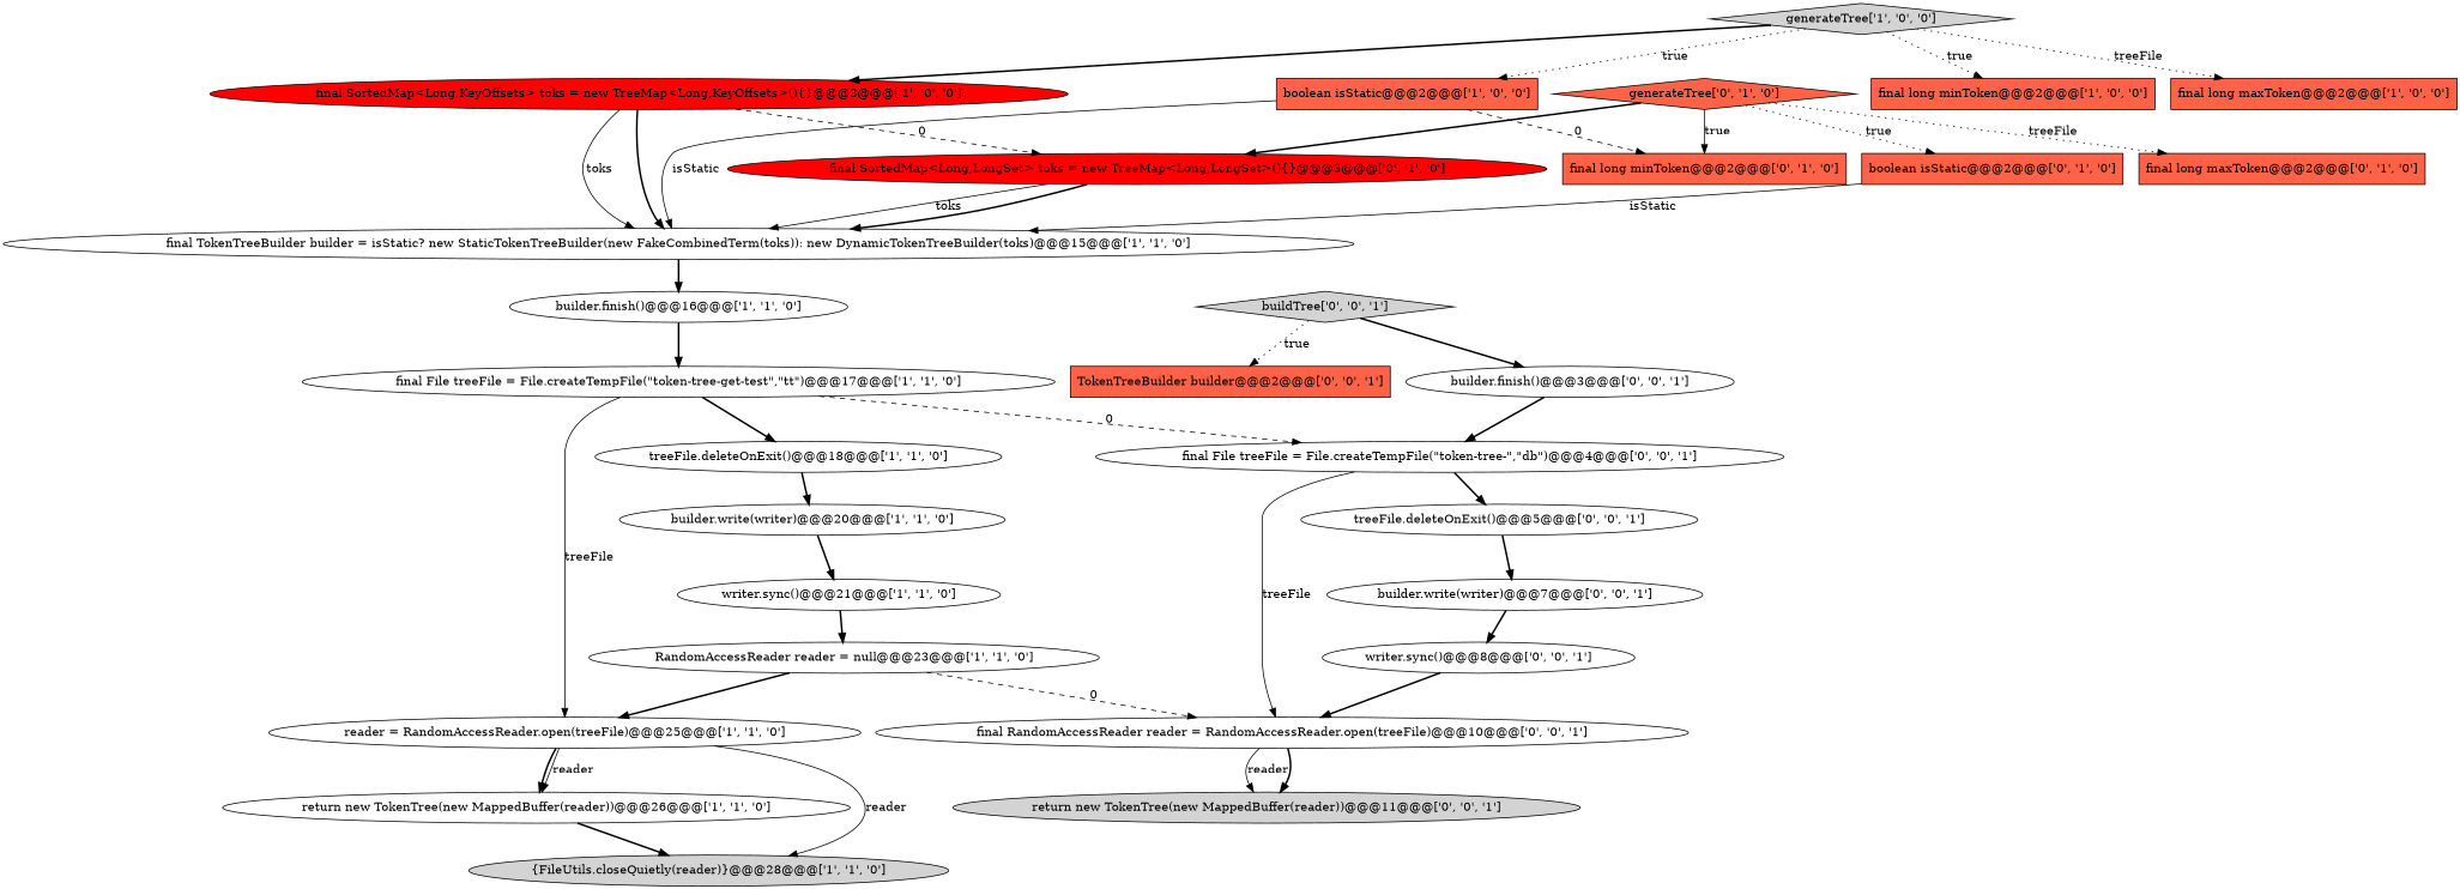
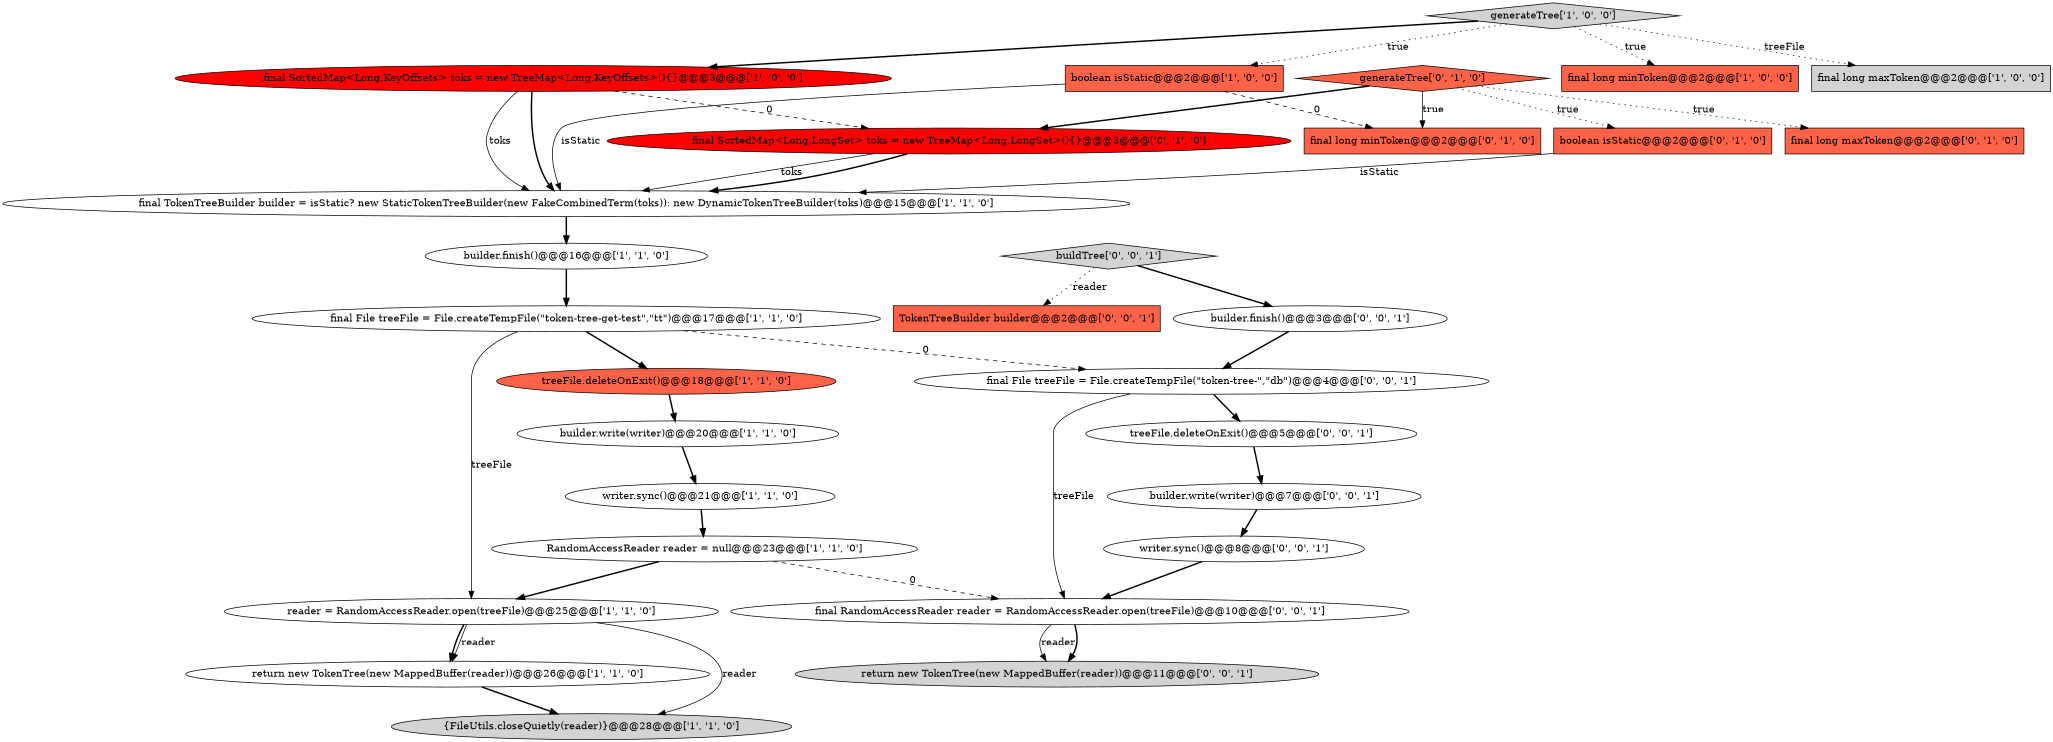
  digraph {
    node [fillcolor=white shape=ellipse style=filled]
    edge [style=bold]
    n1 [fillcolor=lightgray label="{FileUtils.closeQuietly(reader)}@@@28@@@['1', '1', '0']"]
    n2 [label="final File treeFile = File.createTempFile(\"token-tree-get-test\",\"tt\")@@@17@@@['1', '1', '0']"]
    n3 [label="reader = RandomAccessReader.open(treeFile)@@@25@@@['1', '1', '0']"]
    n4 [label="final File treeFile = File.createTempFile(\"token-tree-\",\"db\")@@@4@@@['0', '0', '1']"]
-   n5 [label="treeFile.deleteOnExit()@@@18@@@['1', '1', '0']"]
+   n5 [fillcolor=tomato label="treeFile.deleteOnExit()@@@18@@@['1', '1', '0']"]
    n6 [label="return new TokenTree(new MappedBuffer(reader))@@@26@@@['1', '1', '0']"]
    n7 [label="treeFile.deleteOnExit()@@@5@@@['0', '0', '1']"]
    n8 [label="final RandomAccessReader reader = RandomAccessReader.open(treeFile)@@@10@@@['0', '0', '1']"]
    n9 [label="builder.write(writer)@@@20@@@['1', '1', '0']"]
    n10 [fillcolor=tomato label="boolean isStatic@@@2@@@['1', '0', '0']" shape=box]
    n11 [fillcolor=tomato label="final long minToken@@@2@@@['0', '1', '0']" shape=box]
    n12 [label="final TokenTreeBuilder builder = isStatic? new StaticTokenTreeBuilder(new FakeCombinedTerm(toks)): new DynamicTokenTreeBuilder(toks)@@@15@@@['1', '1', '0']"]
    n13 [label="builder.finish()@@@16@@@['1', '1', '0']"]
    n14 [fillcolor=lightgray label="generateTree['1', '0', '0']" shape=diamond]
    n15 [fillcolor=tomato label="final long minToken@@@2@@@['1', '0', '0']" shape=box]
-   n16 [fillcolor=tomato label="final long maxToken@@@2@@@['1', '0', '0']" shape=box]
+   n16 [fillcolor=lightgray label="final long maxToken@@@2@@@['1', '0', '0']" shape=box]
    n17 [fillcolor=red label="final SortedMap<Long,KeyOffsets> toks = new TreeMap<Long,KeyOffsets>(){}@@@3@@@['1', '0', '0']"]
    n18 [fillcolor=red label="final SortedMap<Long,LongSet> toks = new TreeMap<Long,LongSet>(){}@@@3@@@['0', '1', '0']"]
    n19 [label="builder.write(writer)@@@7@@@['0', '0', '1']"]
    n20 [label="writer.sync()@@@8@@@['0', '0', '1']"]
    n21 [label="builder.finish()@@@3@@@['0', '0', '1']"]
    n22 [fillcolor=tomato label="boolean isStatic@@@2@@@['0', '1', '0']" shape=box]
    n23 [fillcolor=tomato label="final long maxToken@@@2@@@['0', '1', '0']" shape=box]
    n24 [fillcolor=tomato label="generateTree['0', '1', '0']" shape=diamond]
    n25 [label="RandomAccessReader reader = null@@@23@@@['1', '1', '0']"]
    n26 [fillcolor=lightgray label="return new TokenTree(new MappedBuffer(reader))@@@11@@@['0', '0', '1']"]
    n27 [fillcolor=lightgray label="buildTree['0', '0', '1']" shape=diamond]
    n28 [fillcolor=tomato label="TokenTreeBuilder builder@@@2@@@['0', '0', '1']" shape=box]
    n29 [label="writer.sync()@@@21@@@['1', '1', '0']"]
    n2 -> n3 [label=treeFile style=solid]
    n2 -> n4 [label=0 style=dashed]
    n2 -> n5
    n3 -> n1 [label=reader style=solid]
    n3 -> n6
    n3 -> n6 [label=reader style=solid]
    n4 -> n7
    n4 -> n8 [label=treeFile style=solid]
    n5 -> n9
    n6 -> n1
    n7 -> n19
    n8 -> n26 [label=reader style=solid]
    n8 -> n26
    n9 -> n29
    n10 -> n11 [label=0 style=dashed]
    n10 -> n12 [label=isStatic style=solid]
    n12 -> n13
    n13 -> n2
    n14 -> n10 [label=true style=dotted]
    n14 -> n15 [label=true style=dotted]
    n14 -> n16 [label=treeFile style=dotted]
    n14 -> n17
    n17 -> n12 [label=toks style=solid]
    n17 -> n12
    n17 -> n18 [label=0 style=dashed]
    n18 -> n12 [label=toks style=solid]
    n18 -> n12
    n19 -> n20
    n20 -> n8
    n21 -> n4
    n22 -> n12 [label=isStatic style=solid]
    n24 -> n11 [label=true style=solid]
    n24 -> n18
    n24 -> n22 [label=true style=dotted]
-   n24 -> n23 [label=treeFile style=dotted]
+   n24 -> n23 [label=true style=dotted]
    n25 -> n3
    n25 -> n8 [label=0 style=dashed]
    n27 -> n21
-   n27 -> n28 [label=true style=dotted]
+   n27 -> n28 [label=reader style=dotted]
    n29 -> n25
  }
